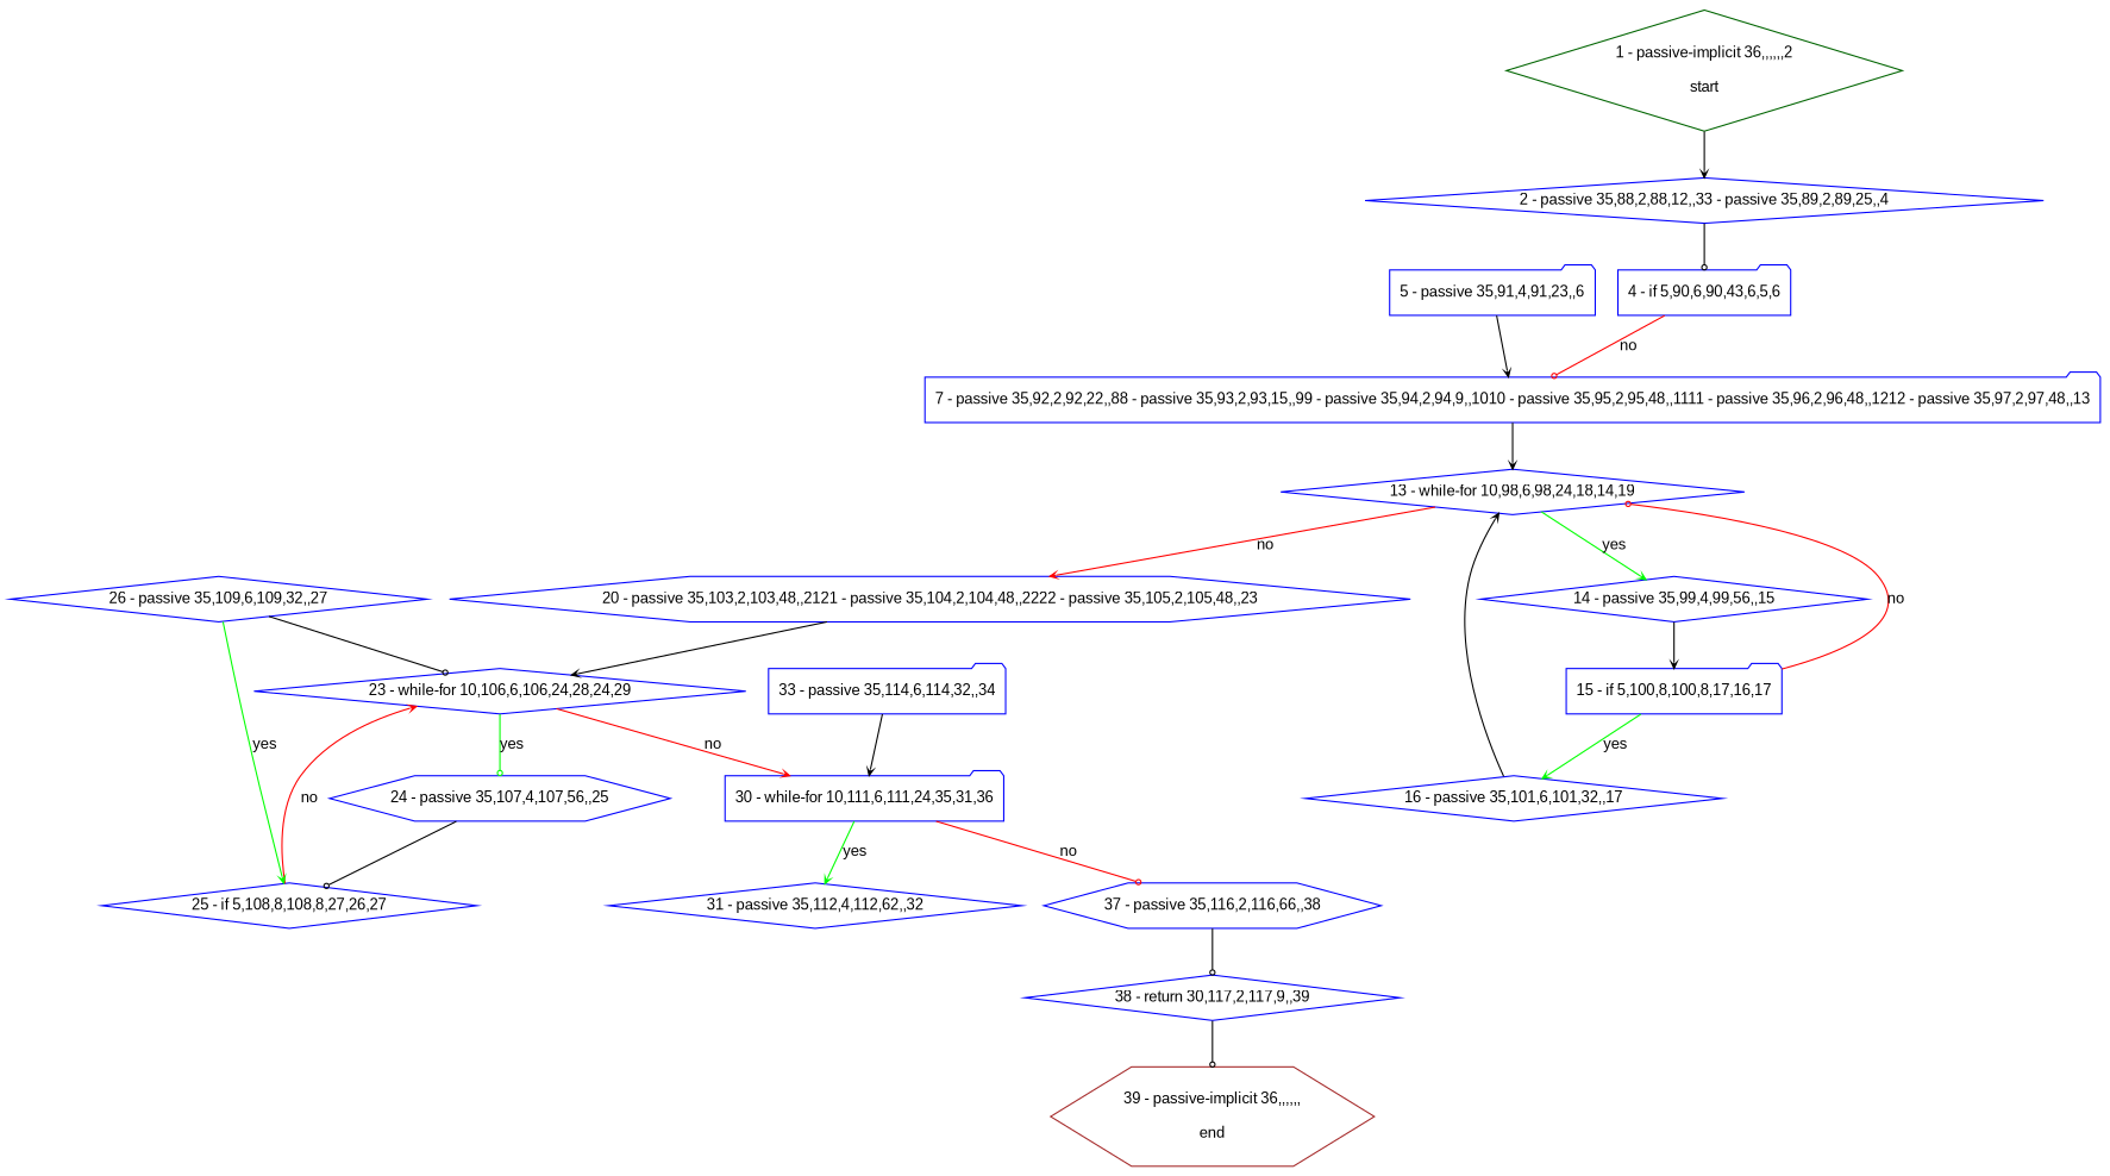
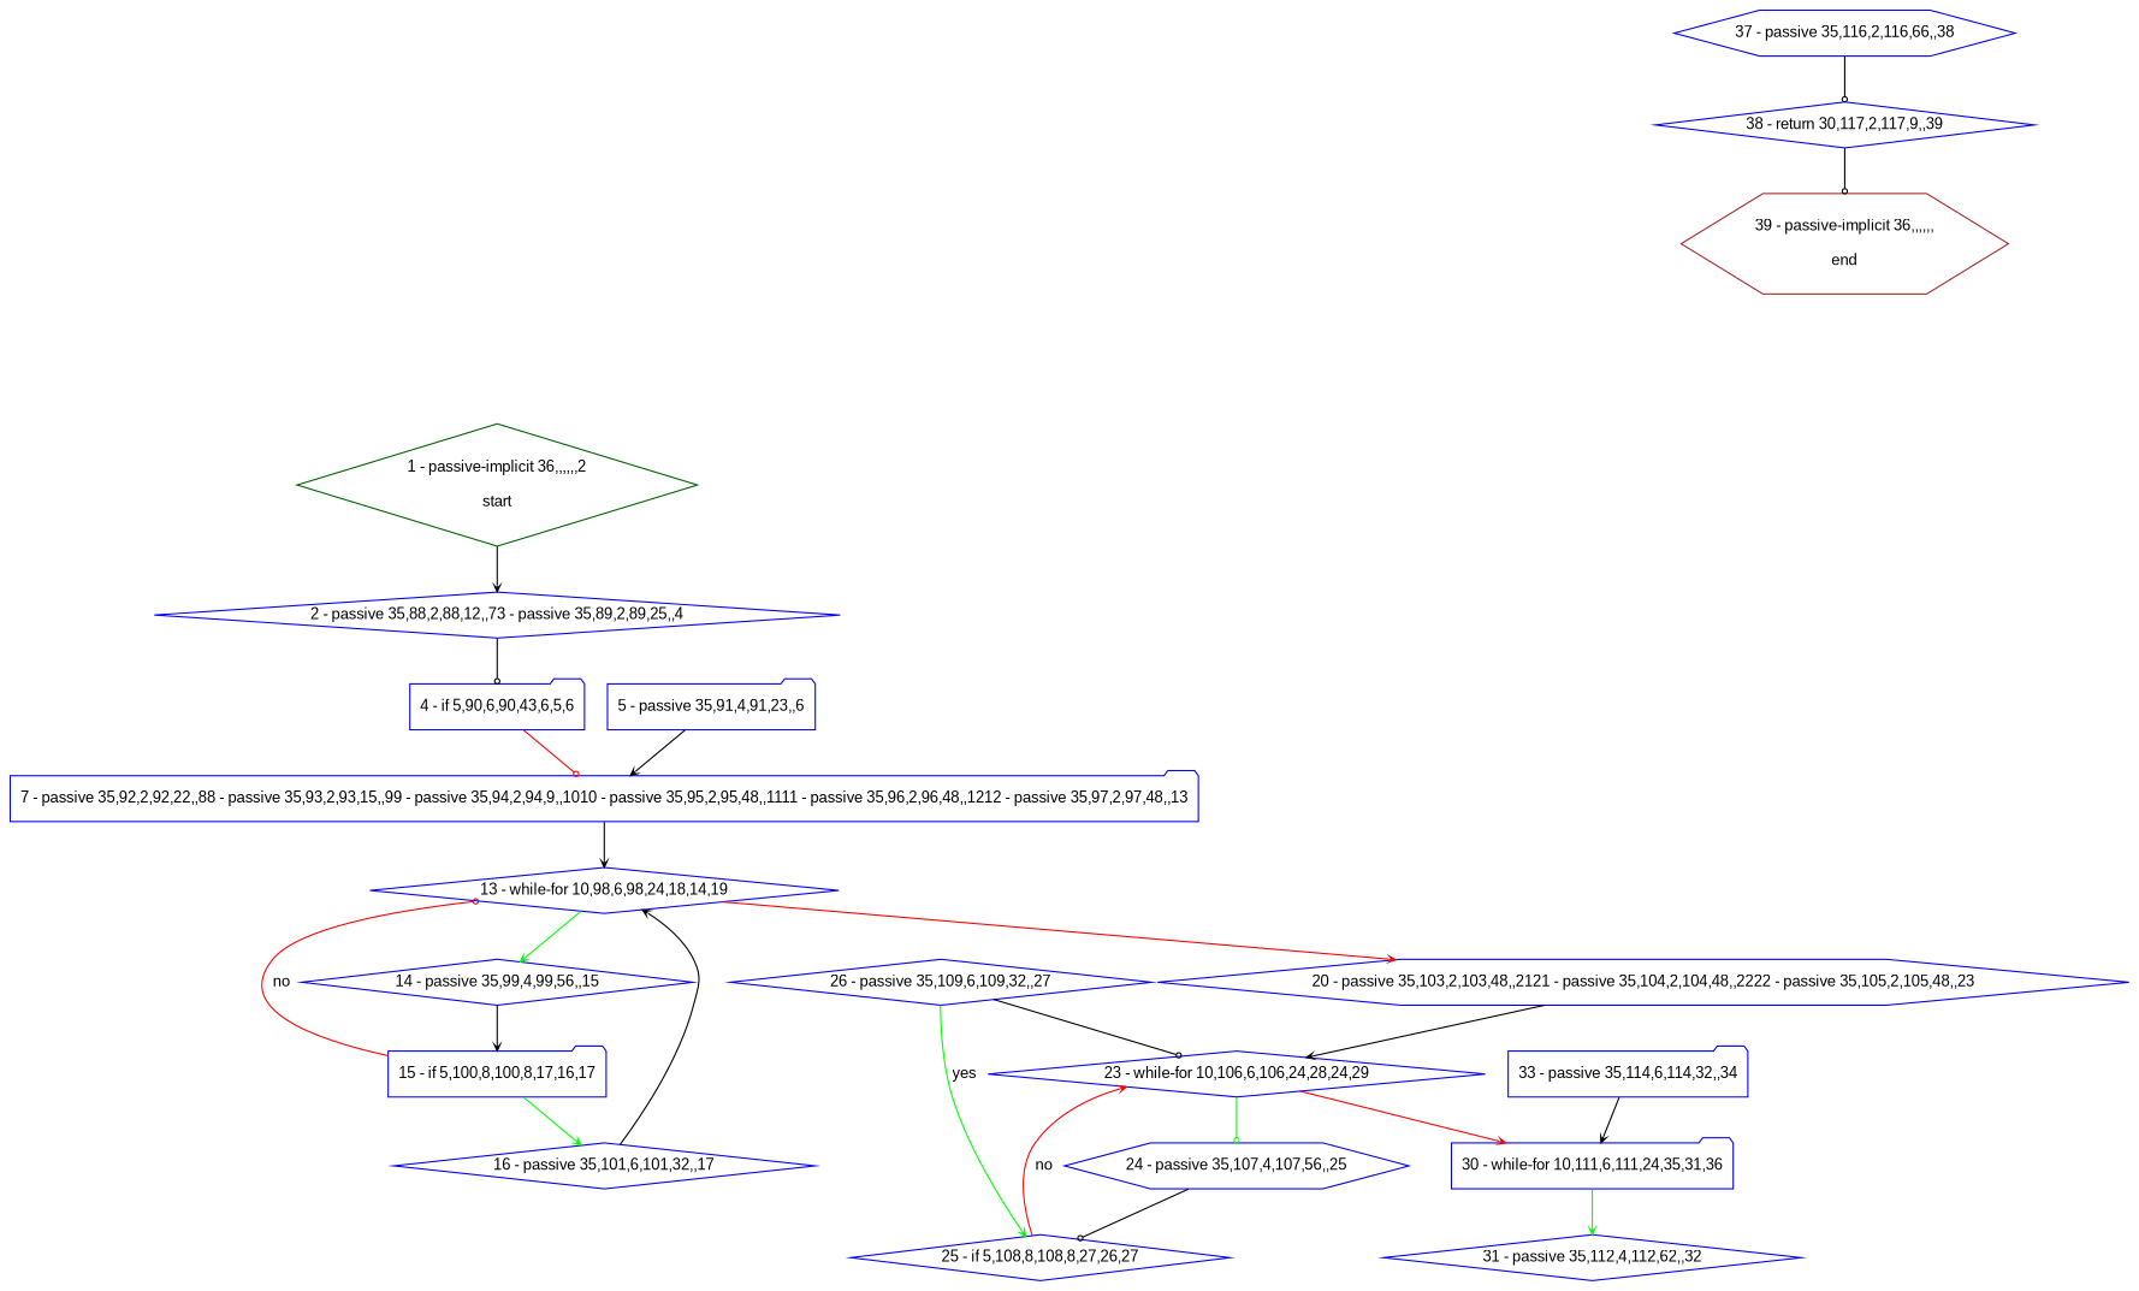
  digraph {
    bgcolor=white
    compound=true
    fillcolor="#FFFFCC"
    fontname=Arial
    fontsize=12
    pack=true
    packmode=clust
    style="rounded,filled"
    node [color="#0000ff" compound=true fillcolor="#ffffff" fixedsize=false fontname=Arial fontsize=12 node_initialized=no shape=diamond style=filled]
    edge [arrowhead=vee arrowsize=0.5 arrowtail=none color="#000000" compound=true dir=forward fontcolor=black fontname=Arial fontsize=12]
-   n1 [label="2 - passive 35,88,2,88,12,,33 - passive 35,89,2,89,25,,4"]
+   n1 [label="2 - passive 35,88,2,88,12,,73 - passive 35,89,2,89,25,,4"]
    n2 [label="4 - if 5,90,6,90,43,6,5,6" shape=folder]
    n3 [label="7 - passive 35,92,2,92,22,,88 - passive 35,93,2,93,15,,99 - passive 35,94,2,94,9,,1010 - passive 35,95,2,95,48,,1111 - passive 35,96,2,96,48,,1212 - passive 35,97,2,97,48,,13" shape=folder]
    n4 [color="#006400" label="1 - passive-implicit 36,,,,,,2\n\nstart"]
    n5 [label="5 - passive 35,91,4,91,23,,6" shape=folder]
    n6 [label="13 - while-for 10,98,6,98,24,18,14,19"]
    n7 [label="14 - passive 35,99,4,99,56,,15"]
    n8 [label="20 - passive 35,103,2,103,48,,2121 - passive 35,104,2,104,48,,2222 - passive 35,105,2,105,48,,23" shape=hexagon]
    n9 [label="15 - if 5,100,8,100,8,17,16,17" shape=folder]
    n10 [label="23 - while-for 10,106,6,106,24,28,24,29"]
    n11 [label="16 - passive 35,101,6,101,32,,17"]
    n12 [label="24 - passive 35,107,4,107,56,,25" shape=hexagon]
    n13 [label="30 - while-for 10,111,6,111,24,35,31,36" shape=folder]
    n14 [label="25 - if 5,108,8,108,8,27,26,27"]
    n15 [label="31 - passive 35,112,4,112,62,,32"]
    n16 [label="37 - passive 35,116,2,116,66,,38" shape=hexagon]
    n17 [label="38 - return 30,117,2,117,9,,39"]
    n18 [label="26 - passive 35,109,6,109,32,,27"]
    n19 [color="#a52a2a" label="39 - passive-implicit 36,,,,,,\n\nend" shape=hexagon]
    n20 [label="33 - passive 35,114,6,114,32,,34" shape=folder]
    n1 -> n2 [arrowhead=odot]
    n2 -> n3 [arrowhead=odot color="#ff0000" label=no]
    n3 -> n6
    n4 -> n1
    n5 -> n3
    n6 -> n7 [color="#00ff00" label=yes]
    n6 -> n8 [color="#ff0000" label=no]
    n7 -> n9
    n8 -> n10
    n9 -> n6 [arrowhead=odot color="#ff0000" label=no]
    n9 -> n11 [color="#00ff00" label=yes]
    n10 -> n12 [arrowhead=odot color="#00ff00" label=yes]
    n10 -> n13 [color="#ff0000" label=no]
    n11 -> n6
    n12 -> n14 [arrowhead=odot]
    n13 -> n15 [color="#00ff00" label=yes]
-   n13 -> n16 [arrowhead=odot color="#ff0000" label=no]
    n14 -> n10 [color="#ff0000" label=no]
    n16 -> n17 [arrowhead=odot]
    n17 -> n19 [arrowhead=odot]
    n18 -> n10 [arrowhead=odot]
    n18 -> n14 [color="#00ff00" label=yes]
    n20 -> n13
  }
